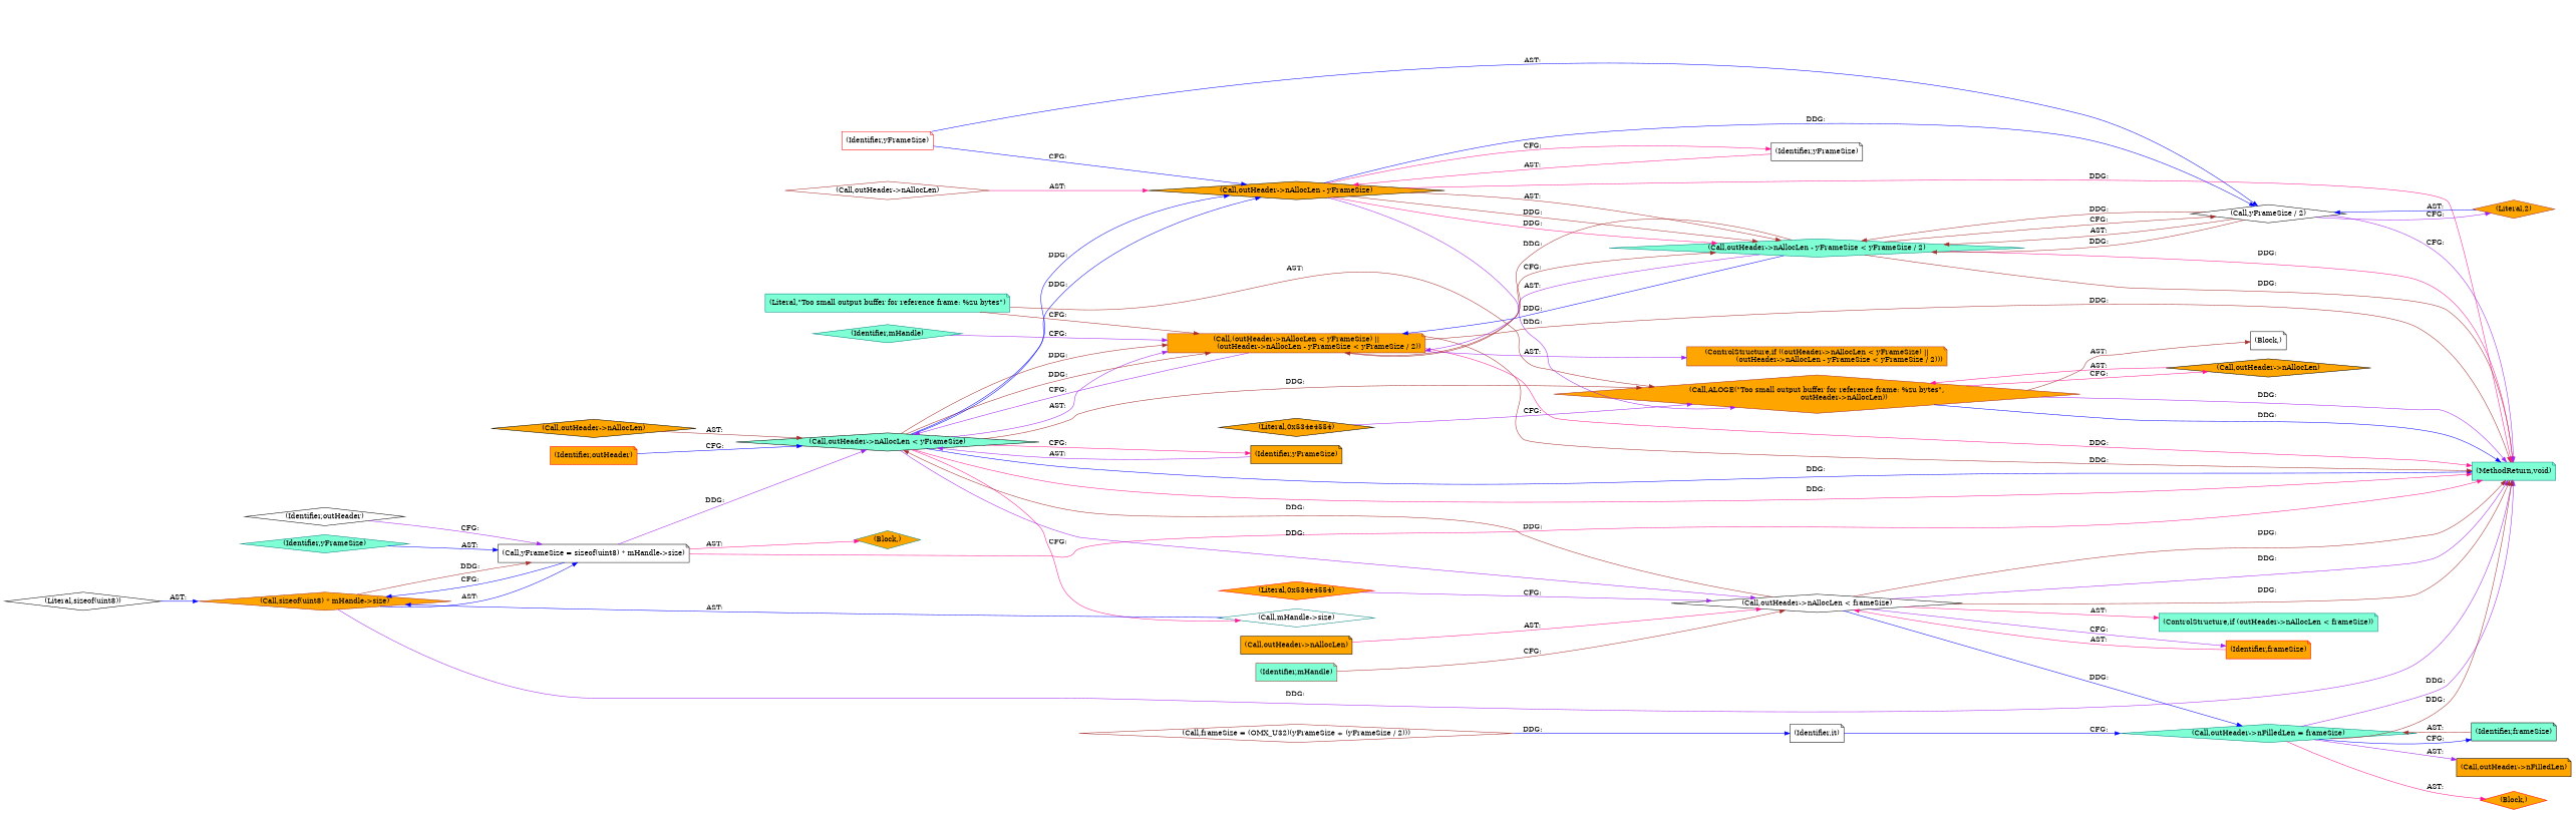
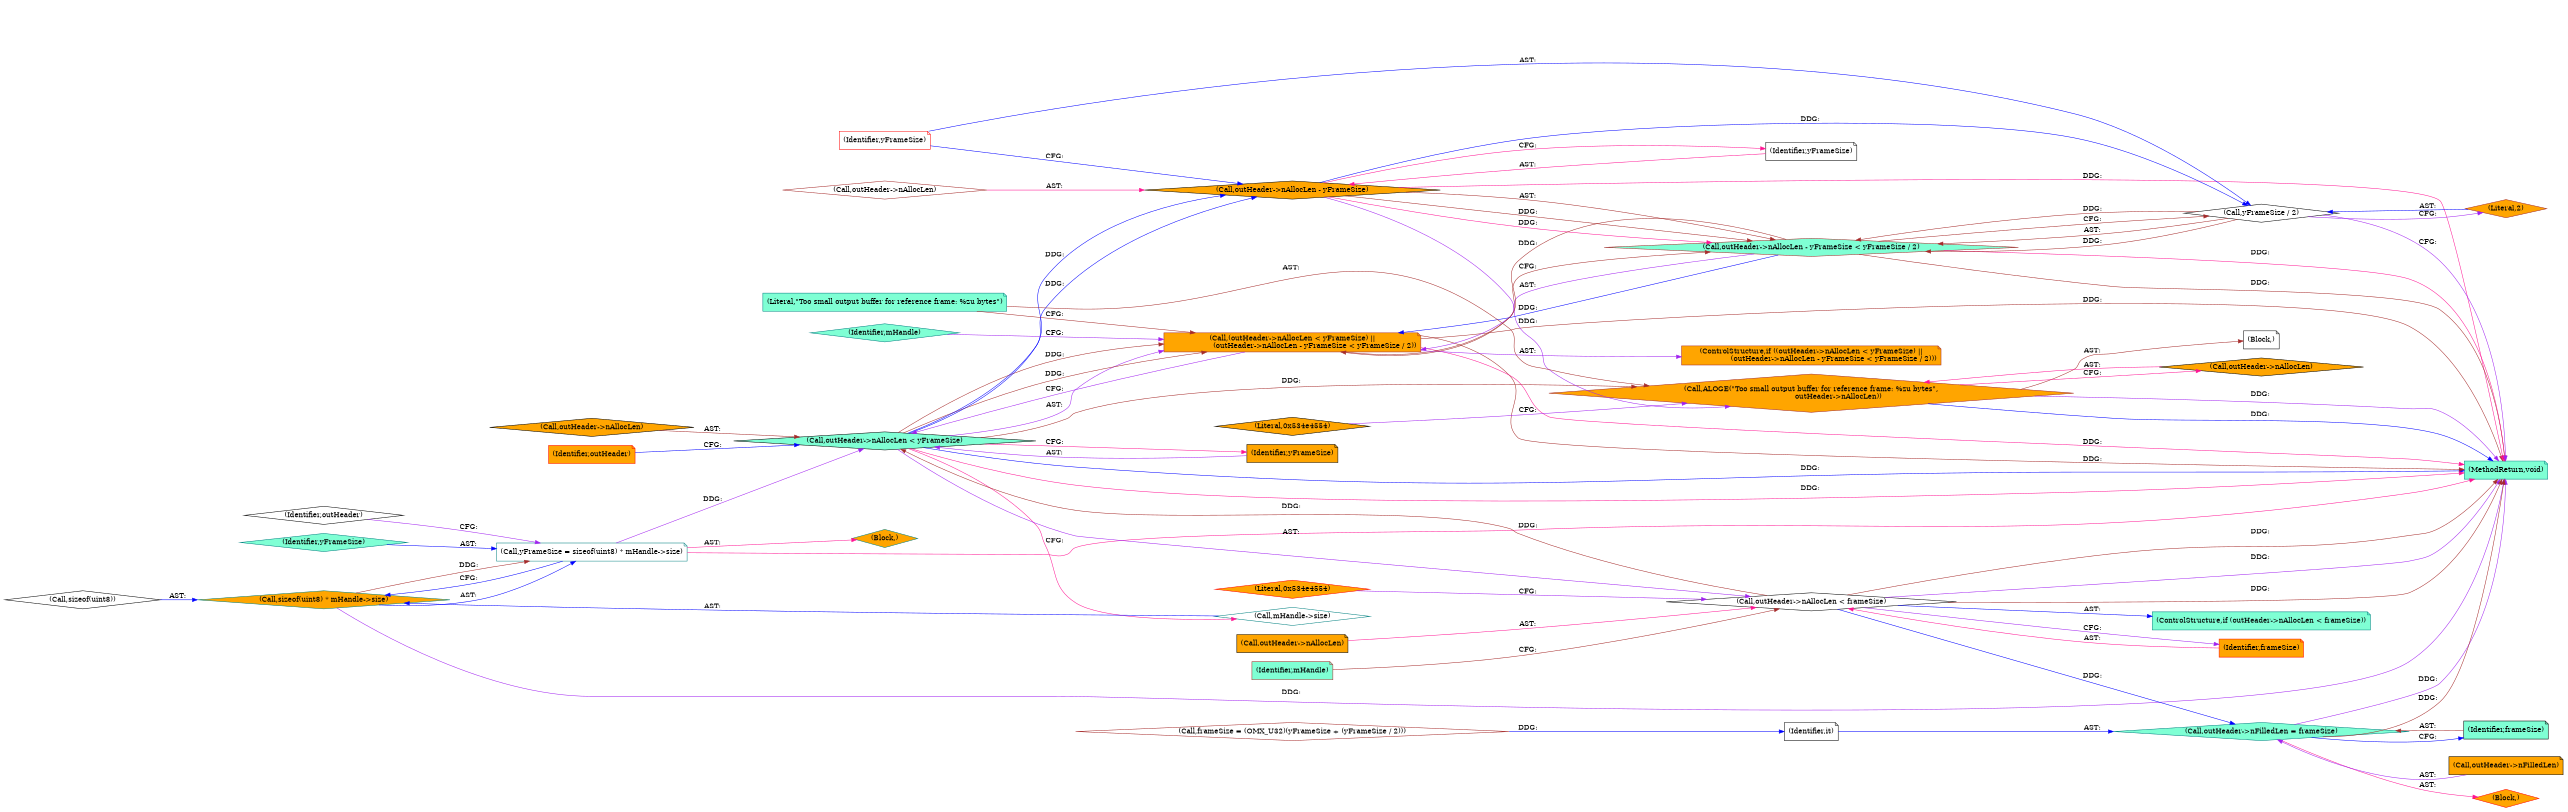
  digraph {
    rankdir=LR
    node [color=black fillcolor=orange shape=diamond style=filled]
    edge [color=brown]
-   n1 [color=brown label="(Call,sizeof(uint8) * mHandle->size)"]
-   n2 [fillcolor=white label="(Call,yFrameSize = sizeof(uint8) * mHandle->size)" shape=note]
+   n1 [color=teal label="(Call,sizeof(uint8) * mHandle->size)"]
+   n2 [color=teal fillcolor=white label="(Call,yFrameSize = sizeof(uint8) * mHandle->size)" shape=note]
    n3 [color=teal fillcolor=aquamarine label="(MethodReturn,void)" shape=note]
    n4 [fillcolor=aquamarine label="(Call,outHeader->nAllocLen < yFrameSize)"]
    n5 [color=teal label="(Block,)"]
    n6 [color=teal fillcolor=white label="(Call,mHandle->size)"]
    n7 [color=brown label="(Call,(outHeader->nAllocLen < yFrameSize) ||\n                    (outHeader->nAllocLen - yFrameSize < yFrameSize / 2))" shape=note]
    n8 [label="(Call,outHeader->nAllocLen - yFrameSize)"]
    n9 [color=brown label="(Call,ALOGE(\"Too small output buffer for reference frame: %zu bytes\",\n                        outHeader->nAllocLen))"]
    n10 [fillcolor=white label="(Call,outHeader->nAllocLen < frameSize)"]
    n11 [label="(Identifier,yFrameSize)" shape=note]
-   n12 [color=teal fillcolor=aquamarine label="(Call,outHeader->nAllocLen - yFrameSize < yFrameSize / 2)"]
+   n12 [color=brown fillcolor=aquamarine label="(Call,outHeader->nAllocLen - yFrameSize < yFrameSize / 2)"]
    n13 [color=brown label="(ControlStructure,if ((outHeader->nAllocLen < yFrameSize) ||\n                    (outHeader->nAllocLen - yFrameSize < yFrameSize / 2)))" shape=note]
    n14 [fillcolor=white label="(Call,yFrameSize / 2)"]
    n15 [fillcolor=white label="(Identifier,yFrameSize)" shape=note]
    n16 [fillcolor=white label="(Block,)" shape=note]
    n17 [label="(Call,outHeader->nAllocLen)"]
    n18 [color=teal fillcolor=aquamarine label="(Call,outHeader->nFilledLen = frameSize)"]
    n19 [color=teal fillcolor=aquamarine label="(ControlStructure,if (outHeader->nAllocLen < frameSize))" shape=note]
    n20 [color=red label="(Identifier,frameSize)" shape=note]
    n21 [color=brown label="(Literal,2)"]
    n22 [fillcolor=aquamarine label="(Identifier,frameSize)" shape=note]
    n23 [color=red label="(Block,)"]
    n24 [fillcolor=white label="(Identifier,it)" shape=note]
    n25 [color=red fillcolor=white label="(Identifier,yFrameSize)" shape=note]
    n26 [color=red label="(Identifier,outHeader)" shape=note]
    n27 [fillcolor=white label="(Identifier,outHeader)"]
    n28 [color=red label="(Literal,0x534e4554)"]
-   n29 [fillcolor=white label="(Literal,sizeof(uint8))"]
+   n29 [fillcolor=white label="(Call,sizeof(uint8))"]
    n30 [label="(Call,outHeader->nAllocLen)" shape=note]
    n31 [color=brown fillcolor=aquamarine label="(Identifier,mHandle)" shape=note]
    n32 [color=teal fillcolor=aquamarine label="(Identifier,yFrameSize)"]
    n33 [color=brown fillcolor=white label="(Call,frameSize = (OMX_U32)(yFrameSize + (yFrameSize / 2)))"]
    n34 [color=teal fillcolor=aquamarine label="(Literal,\"Too small output buffer for reference frame: %zu bytes\")" shape=note]
    n35 [label="(Call,outHeader->nAllocLen)"]
    n36 [color=brown fillcolor=white label="(Call,outHeader->nAllocLen)"]
    n37 [color=teal fillcolor=aquamarine label="(Identifier,mHandle)"]
    n38 [label="(Literal,0x534e4554)"]
    n39 [label="(Call,outHeader->nFilledLen)" shape=note]
    n1 -> n2 [color=blue label="AST: "]
    n1 -> n2 [label="DDG: "]
    n1 -> n3 [color=purple label="DDG: "]
    n2 -> n1 [color=blue label="CFG: "]
    n2 -> n3 [color=deeppink label="DDG: "]
    n2 -> n4 [color=purple label="DDG: "]
    n2 -> n5 [color=deeppink label="AST: "]
    n4 -> n3 [color=blue label="DDG: "]
    n4 -> n3 [color=deeppink label="DDG: "]
    n4 -> n6 [color=deeppink label="CFG: "]
    n4 -> n7 [color=purple label="AST: "]
    n4 -> n7 [label="DDG: "]
    n4 -> n7 [label="DDG: "]
    n4 -> n8 [color=blue label="DDG: "]
    n4 -> n8 [color=blue label="DDG: "]
    n4 -> n9 [label="DDG: "]
-   n4 -> n10 [color=purple label="DDG: "]
+   n4 -> n10 [color=purple label="AST: "]
    n4 -> n11 [color=deeppink label="CFG: "]
    n6 -> n1 [color=blue label="AST: "]
    n7 -> n3 [label="DDG: "]
    n7 -> n3 [label="DDG: "]
    n7 -> n3 [color=deeppink label="DDG: "]
    n7 -> n4 [color=purple label="CFG: "]
    n7 -> n12 [label="CFG: "]
    n7 -> n13 [color=purple label="AST: "]
    n8 -> n3 [color=deeppink label="DDG: "]
    n8 -> n9 [color=purple label="DDG: "]
    n8 -> n12 [label="AST: "]
    n8 -> n12 [label="DDG: "]
    n8 -> n12 [color=deeppink label="DDG: "]
    n8 -> n14 [color=blue label="DDG: "]
    n8 -> n15 [color=deeppink label="CFG: "]
    n9 -> n3 [color=purple label="DDG: "]
    n9 -> n3 [color=blue label="DDG: "]
    n9 -> n16 [label="AST: "]
    n9 -> n17 [color=deeppink label="CFG: "]
    n10 -> n3 [color=purple label="DDG: "]
    n10 -> n3 [label="DDG: "]
    n10 -> n3 [label="DDG: "]
    n10 -> n4 [label="DDG: "]
    n10 -> n18 [color=blue label="DDG: "]
-   n10 -> n19 [color=deeppink label="AST: "]
+   n10 -> n19 [color=blue label="AST: "]
    n10 -> n20 [color=purple label="CFG: "]
    n11 -> n4 [color=purple label="AST: "]
    n12 -> n3 [label="DDG: "]
    n12 -> n3 [color=deeppink label="DDG: "]
    n12 -> n7 [color=purple label="AST: "]
    n12 -> n7 [color=blue label="DDG: "]
    n12 -> n7 [label="DDG: "]
    n12 -> n14 [label="CFG: "]
    n14 -> n3 [color=purple label="CFG: "]
    n14 -> n12 [label="AST: "]
    n14 -> n12 [label="DDG: "]
    n14 -> n12 [label="DDG: "]
    n14 -> n21 [color=purple label="CFG: "]
    n15 -> n8 [color=deeppink label="AST: "]
    n17 -> n9 [color=deeppink label="AST: "]
    n18 -> n3 [color=purple label="DDG: "]
    n18 -> n3 [label="DDG: "]
    n18 -> n22 [color=blue label="CFG: "]
    n18 -> n23 [color=deeppink label="AST: "]
    n20 -> n10 [color=deeppink label="AST: "]
    n21 -> n14 [color=blue label="AST: "]
    n22 -> n18 [label="AST: "]
-   n24 -> n18 [color=blue label="CFG: "]
+   n24 -> n18 [color=blue label="AST: "]
    n25 -> n8 [color=blue label="CFG: "]
    n25 -> n14 [color=blue label="AST: "]
    n26 -> n4 [color=blue label="CFG: "]
    n27 -> n2 [color=purple label="CFG: "]
    n28 -> n10 [color=purple label="CFG: "]
    n29 -> n1 [color=blue label="AST: "]
    n30 -> n10 [color=deeppink label="AST: "]
    n31 -> n10 [label="CFG: "]
    n32 -> n2 [color=blue label="AST: "]
    n33 -> n24 [color=blue label="DDG: "]
    n34 -> n7 [label="CFG: "]
    n34 -> n9 [label="AST: "]
    n35 -> n4 [label="AST: "]
    n36 -> n8 [color=deeppink label="AST: "]
    n37 -> n7 [color=purple label="CFG: "]
    n38 -> n9 [color=purple label="CFG: "]
-   n18 -> n39 [color=purple label="AST: "]
+   n39 -> n18 [color=purple label="AST: "]
  }
